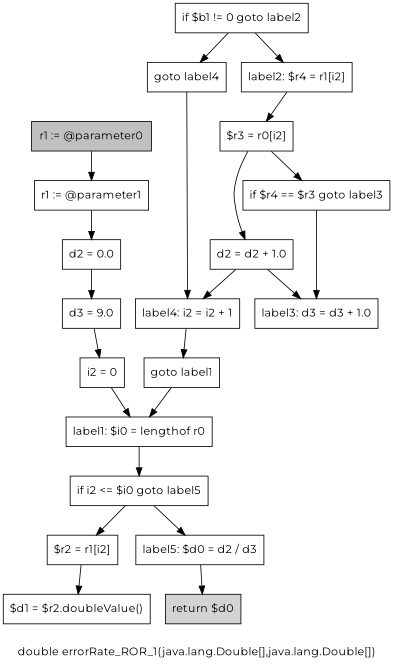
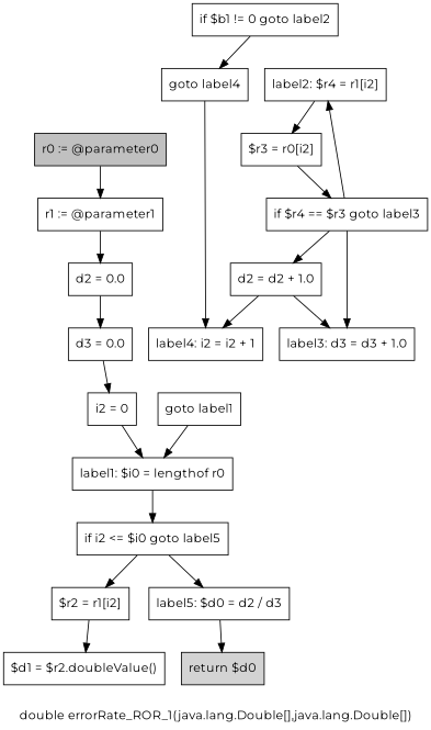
  digraph {
    fontname=Montserrat
    label="double errorRate_ROR_1(java.lang.Double[],java.lang.Double[])"
    node [fontname=Montserrat shape=box]
    edge [fontname=Montserrat]
-   n1 [fillcolor=gray label="r1 := @parameter0" style=filled]
+   n1 [fillcolor=gray label="r0 := @parameter0" style=filled]
    n2 [label="r1 := @parameter1"]
    n3 [label="d2 = 0.0"]
-   n4 [label="d3 = 9.0"]
+   n4 [label="d3 = 0.0"]
    n5 [label="i2 = 0"]
    n6 [label="label1: $i0 = lengthof r0"]
    n7 [label="if i2 <= $i0 goto label5"]
    n8 [label="$r2 = r1[i2]"]
    n9 [label="label5: $d0 = d2 / d3"]
    n10 [label="$d1 = $r2.doubleValue()"]
    n11 [fillcolor=lightgray label="return $d0" style=filled]
    n12 [label="if $b1 != 0 goto label2"]
    n13 [label="goto label4"]
    n14 [label="label2: $r4 = r1[i2]"]
    n15 [label="label4: i2 = i2 + 1"]
    n16 [label="$r3 = r0[i2]"]
    n17 [label="goto label1"]
    n18 [label="if $r4 == $r3 goto label3"]
    n19 [label="d2 = d2 + 1.0"]
    n20 [label="label3: d3 = d3 + 1.0"]
    n1 -> n2
    n2 -> n3
    n3 -> n4
    n4 -> n5
    n5 -> n6
    n6 -> n7
    n7 -> n8
    n7 -> n9
    n8 -> n10
    n9 -> n11
    n12 -> n13
-   n12 -> n14
+   n18 -> n14
    n13 -> n15
    n14 -> n16
-   n15 -> n17
    n16 -> n18
    n17 -> n6
-   n16 -> n19
+   n18 -> n19
    n18 -> n20
    n19 -> n15
    n19 -> n20
  }
